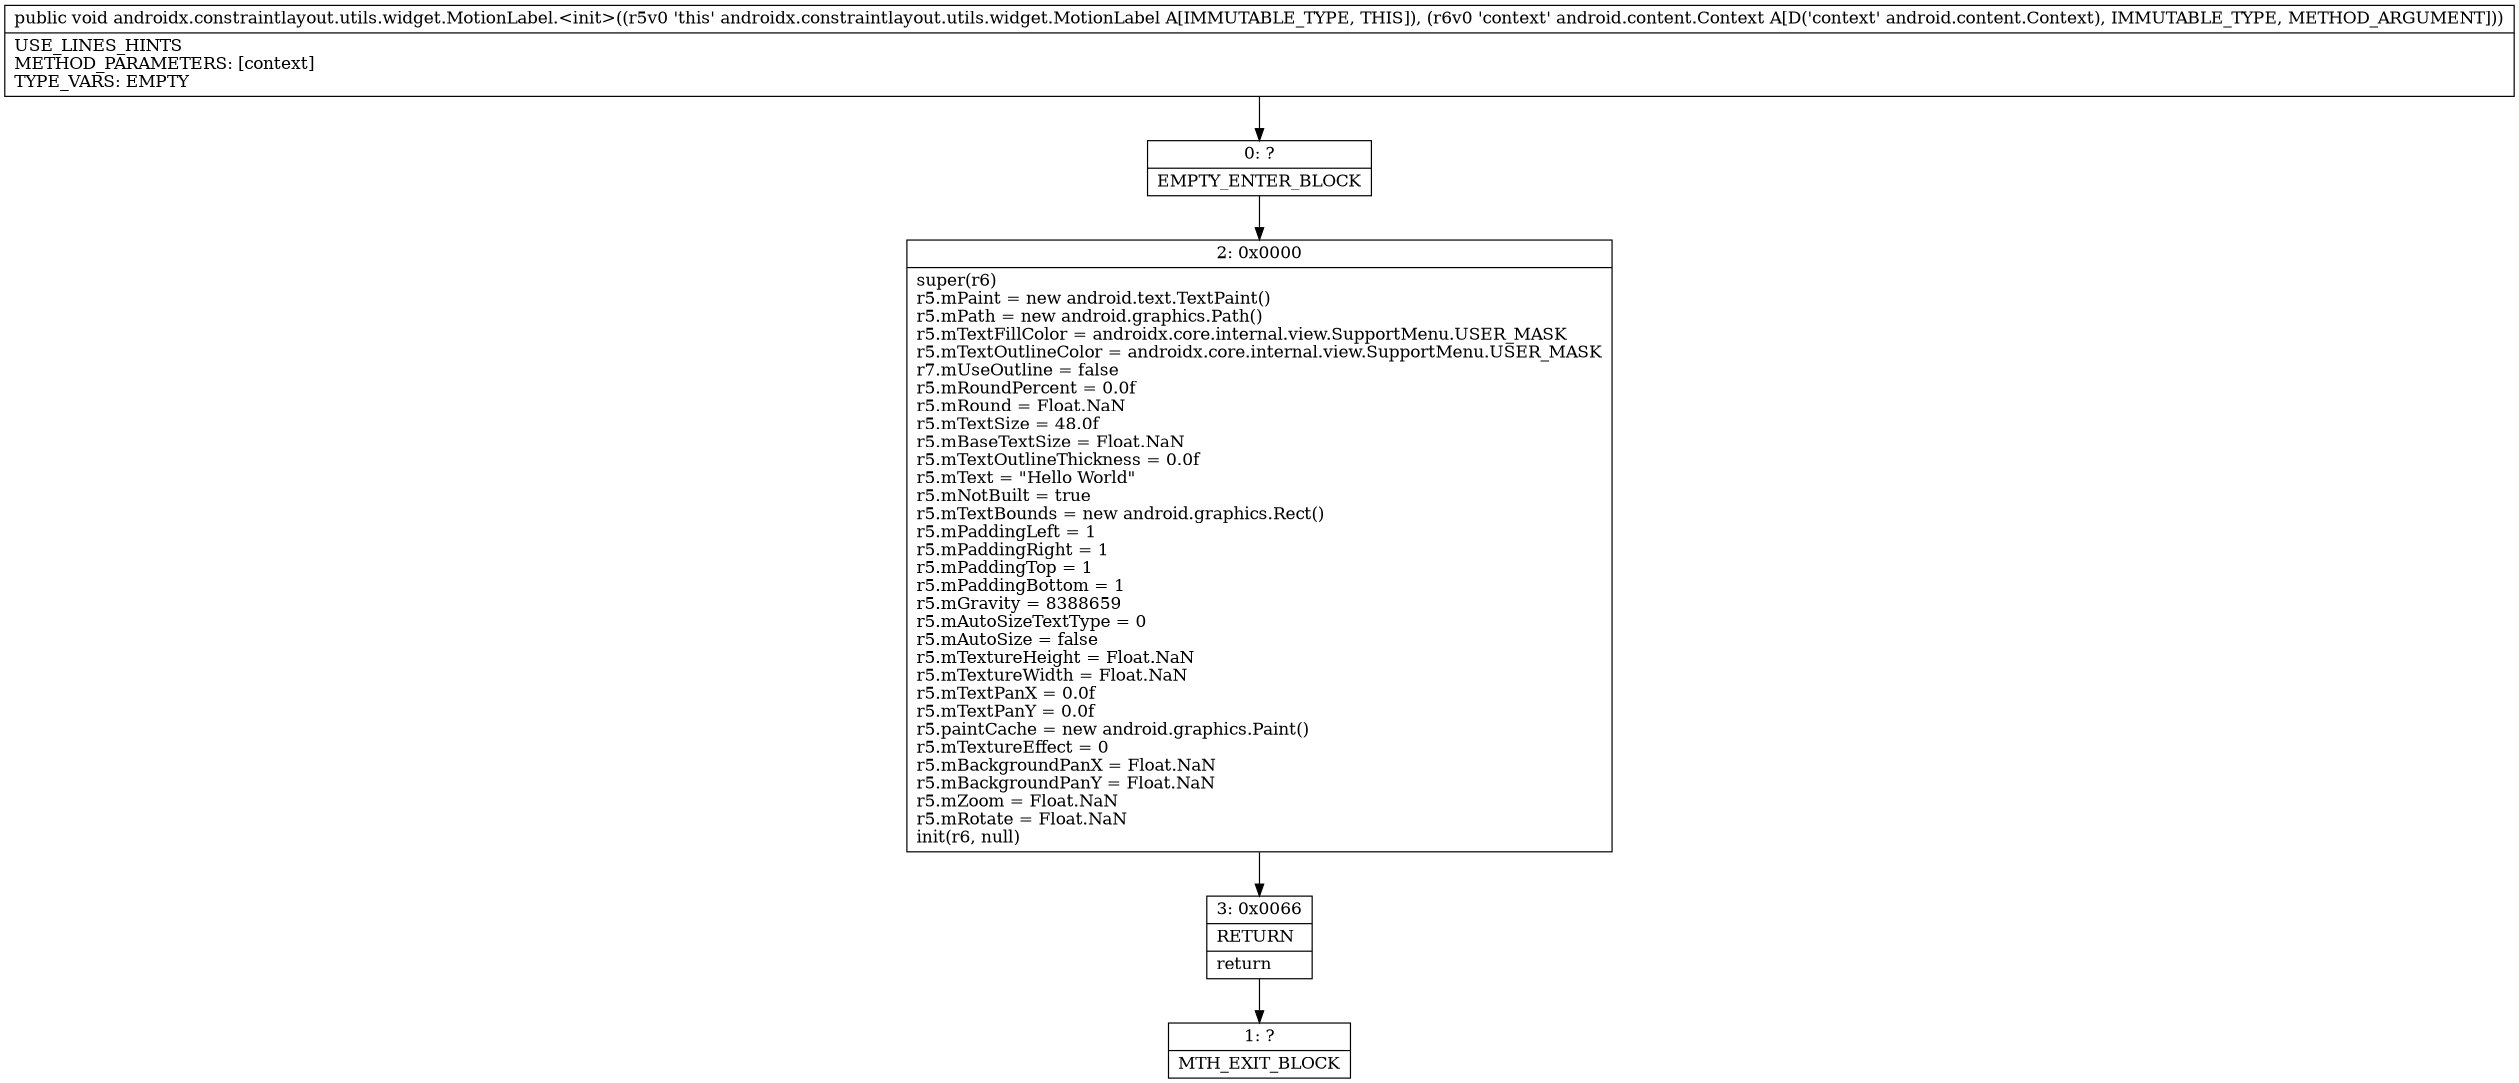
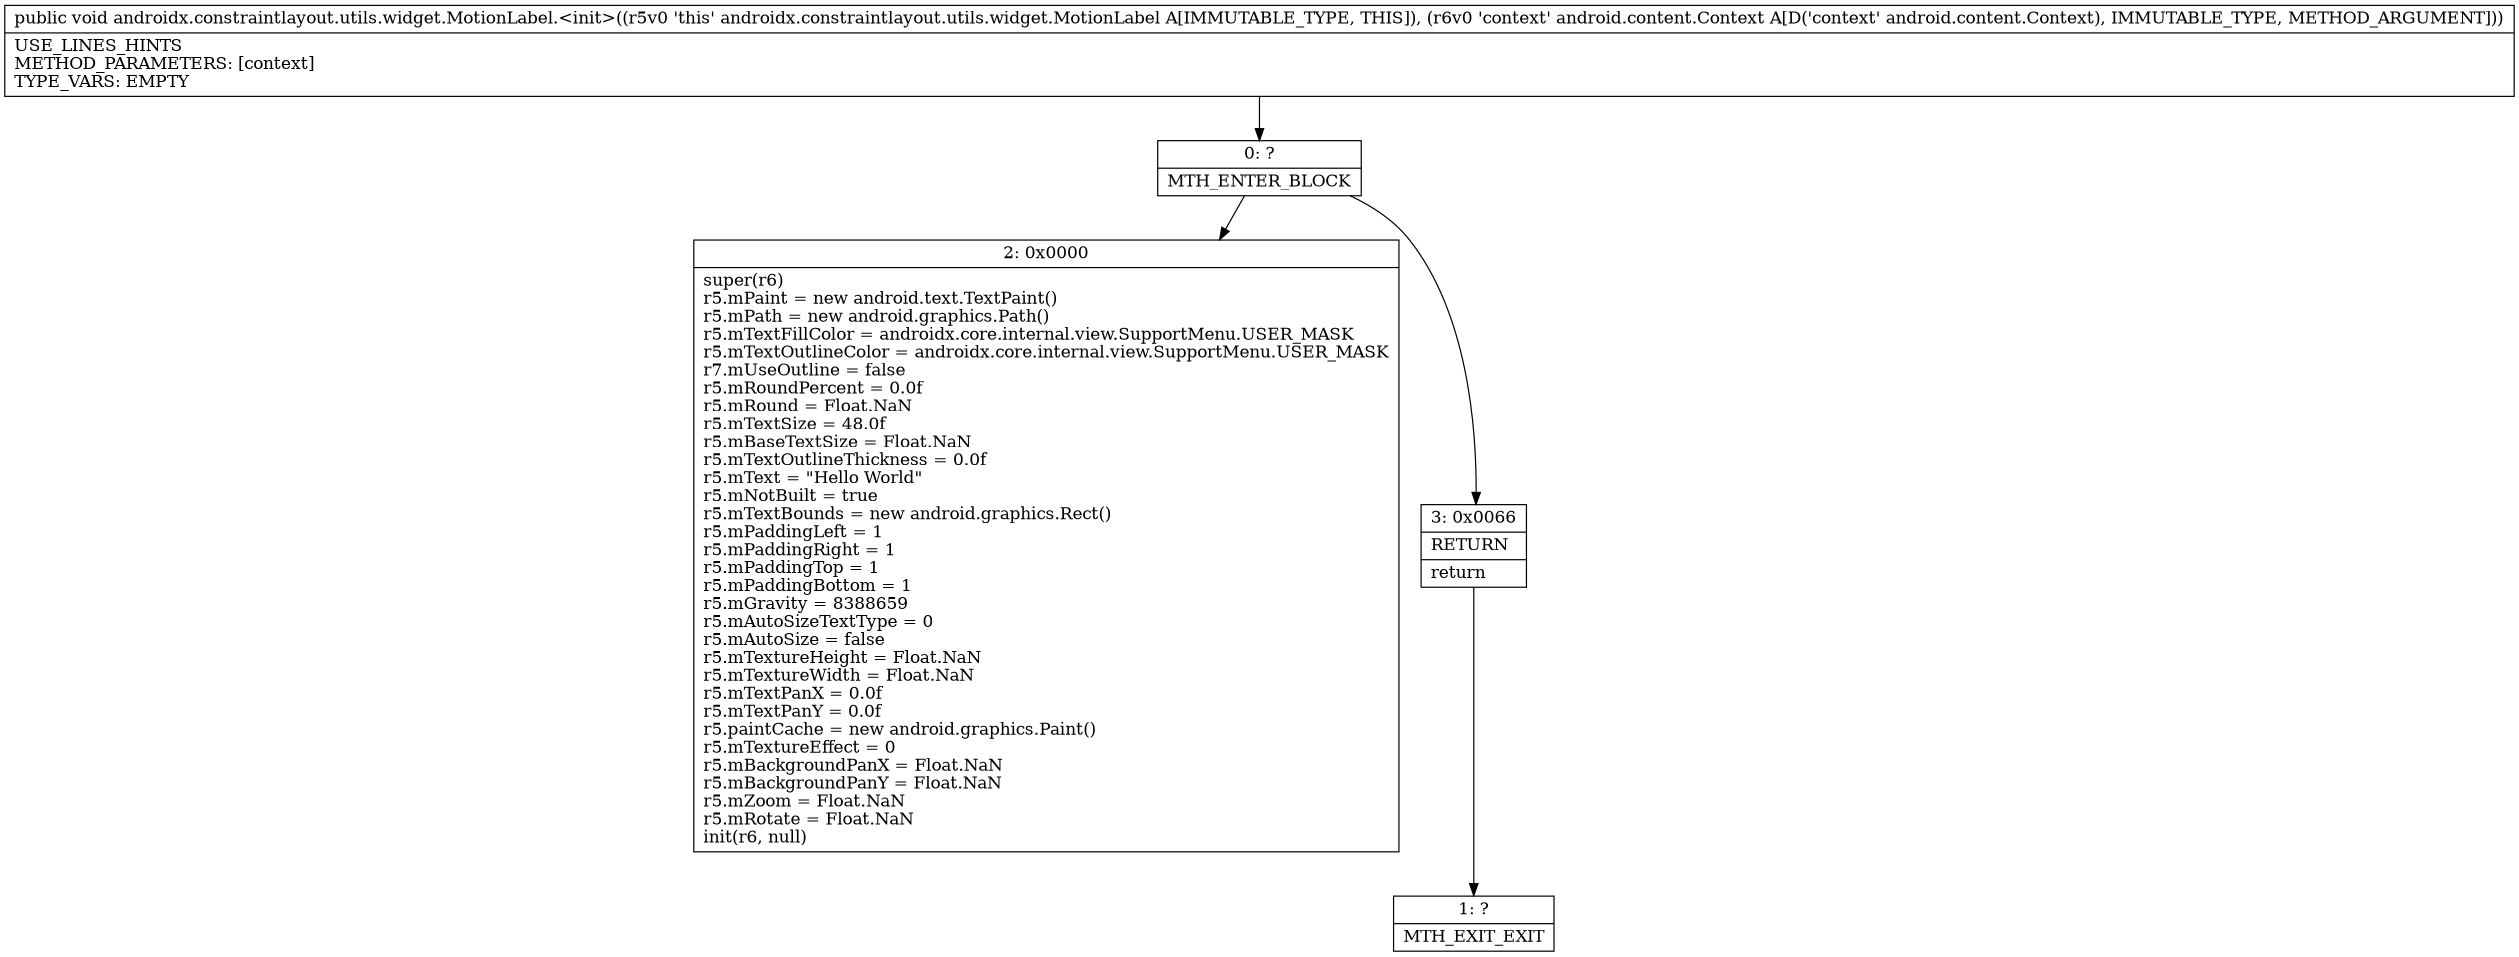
  digraph {
    node [shape=record]
-   n1 [label="{0\:\ ?|EMPTY_ENTER_BLOCK\l}"]
+   n1 [label="{0\:\ ?|MTH_ENTER_BLOCK\l}"]
    n2 [label="{2\:\ 0x0000|super(r6)\lr5.mPaint = new android.text.TextPaint()\lr5.mPath = new android.graphics.Path()\lr5.mTextFillColor = androidx.core.internal.view.SupportMenu.USER_MASK\lr5.mTextOutlineColor = androidx.core.internal.view.SupportMenu.USER_MASK\lr7.mUseOutline = false\lr5.mRoundPercent = 0.0f\lr5.mRound = Float.NaN\lr5.mTextSize = 48.0f\lr5.mBaseTextSize = Float.NaN\lr5.mTextOutlineThickness = 0.0f\lr5.mText = \"Hello World\"\lr5.mNotBuilt = true\lr5.mTextBounds = new android.graphics.Rect()\lr5.mPaddingLeft = 1\lr5.mPaddingRight = 1\lr5.mPaddingTop = 1\lr5.mPaddingBottom = 1\lr5.mGravity = 8388659\lr5.mAutoSizeTextType = 0\lr5.mAutoSize = false\lr5.mTextureHeight = Float.NaN\lr5.mTextureWidth = Float.NaN\lr5.mTextPanX = 0.0f\lr5.mTextPanY = 0.0f\lr5.paintCache = new android.graphics.Paint()\lr5.mTextureEffect = 0\lr5.mBackgroundPanX = Float.NaN\lr5.mBackgroundPanY = Float.NaN\lr5.mZoom = Float.NaN\lr5.mRotate = Float.NaN\linit(r6, null)\l}"]
    n3 [label="{3\:\ 0x0066|RETURN\l|return\l}"]
-   n4 [label="{1\:\ ?|MTH_EXIT_BLOCK\l}"]
+   n4 [label="{1\:\ ?|MTH_EXIT_EXIT\l}"]
    n5 [label="{public void androidx.constraintlayout.utils.widget.MotionLabel.\<init\>((r5v0 'this' androidx.constraintlayout.utils.widget.MotionLabel A[IMMUTABLE_TYPE, THIS]), (r6v0 'context' android.content.Context A[D('context' android.content.Context), IMMUTABLE_TYPE, METHOD_ARGUMENT]))  | USE_LINES_HINTS\lMETHOD_PARAMETERS: [context]\lTYPE_VARS: EMPTY\l}"]
    n1 -> n2
-   n2 -> n3
+   n1 -> n3
    n3 -> n4
    n5 -> n1
  }
